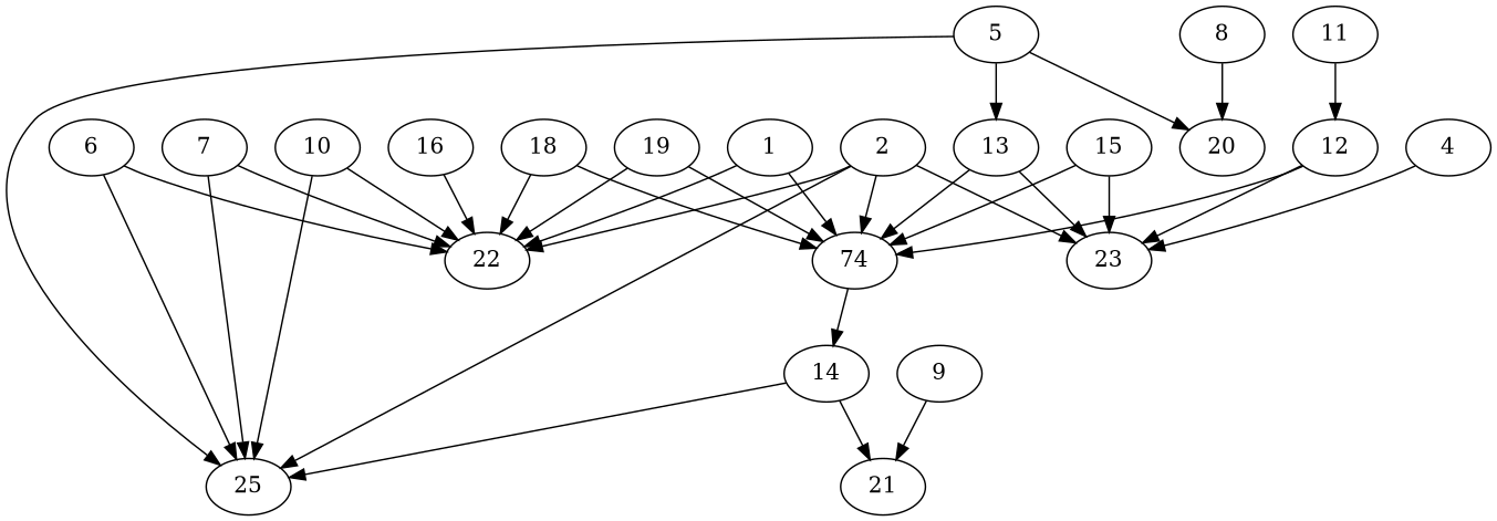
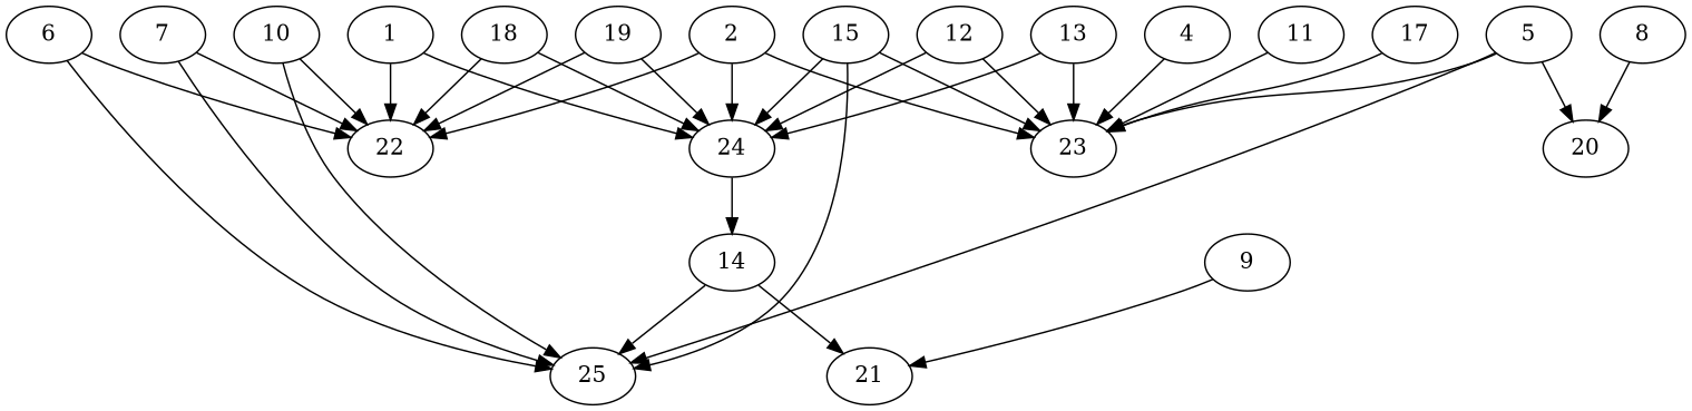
  digraph {
    node [alpha=0.06]
    1 [alpha=0.03 expect_size=44598272]
    22 [alpha=0.02 expect_size=34948096]
-   24 [alpha=0.19 expect_size=49757184 label=74]
+   24 [alpha=0.19 expect_size=49757184]
    14 [alpha=0.13 expect_size=29005824]
    2 [alpha=0.01 expect_size=20508672]
    23 [alpha=0.00 expect_size=33044480]
    25 [expect_size=32645120]
    4 [alpha=0.18 expect_size=50927616]
    5 [alpha=0.04 expect_size=25881600]
    20 [alpha=0.18 expect_size=42024960]
    6 [alpha=0.04 expect_size=39481344]
    7 [alpha=0.09 expect_size=50799616]
    8 [alpha=0.15 expect_size=46404608]
    9 [alpha=0.15 expect_size=15823872]
    21 [alpha=0.07 expect_size=22563840]
    10 [alpha=0.12 expect_size=11731968]
    11 [alpha=0.05 expect_size=21771264]
    12 [alpha=0.19 expect_size=28495872]
    13 [alpha=0.07 expect_size=30779392]
    15 [alpha=0.07 expect_size=23468032]
-   16 [expect_size=32846848]
+   17 [alpha=0.14 expect_size=43294720]
    18 [alpha=0.15 expect_size=17185792]
    19 [expect_size=6035456]
    1 -> 22
    1 -> 24
    24 -> 14
    14 -> 25
    14 -> 21
    2 -> 22
    2 -> 24
    2 -> 23
    4 -> 23
-   5 -> 13
+   5 -> 23
    5 -> 25
    5 -> 20
    6 -> 22
    6 -> 25
    7 -> 22
    7 -> 25
    8 -> 20
    9 -> 21
    10 -> 22
    10 -> 25
-   11 -> 12
+   11 -> 23
    12 -> 24
    12 -> 23
    13 -> 24
    13 -> 23
    15 -> 24
    15 -> 23
-   2 -> 25
-   16 -> 22
+   15 -> 25
+   17 -> 23
    18 -> 22
    18 -> 24
    19 -> 22
    19 -> 24
  }
